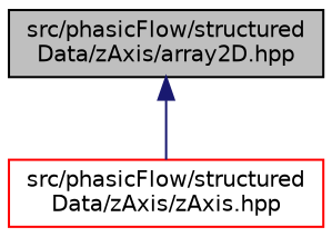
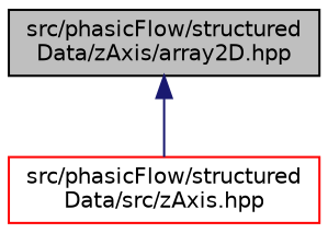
  digraph {
    node [fontname=Helvetica fontsize=10 shape=record style=filled]
    n1 [color=black fillcolor=grey75 fontcolor=black height=0.2 label="src/phasicFlow/structured\lData/zAxis/array2D.hpp" width=0.4]
-   n2 [color=red fillcolor=white height=0.2 label="src/phasicFlow/structured\lData/zAxis/zAxis.hpp" width=0.4]
+   n2 [color=red fillcolor=white height=0.2 label="src/phasicFlow/structured\lData/src/zAxis.hpp" width=0.4]
    n1 -> n2 [color=midnightblue dir=back fontname=Helvetica fontsize=10 labelfontname=Helvetica labelfontsize=10 style=solid]
  }
